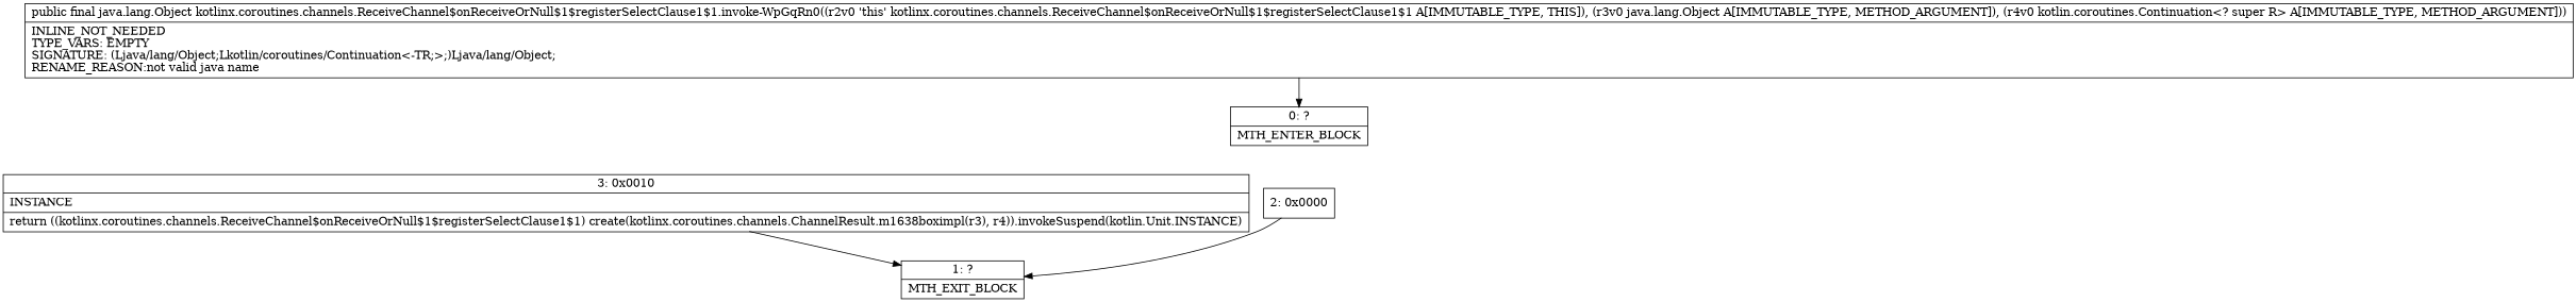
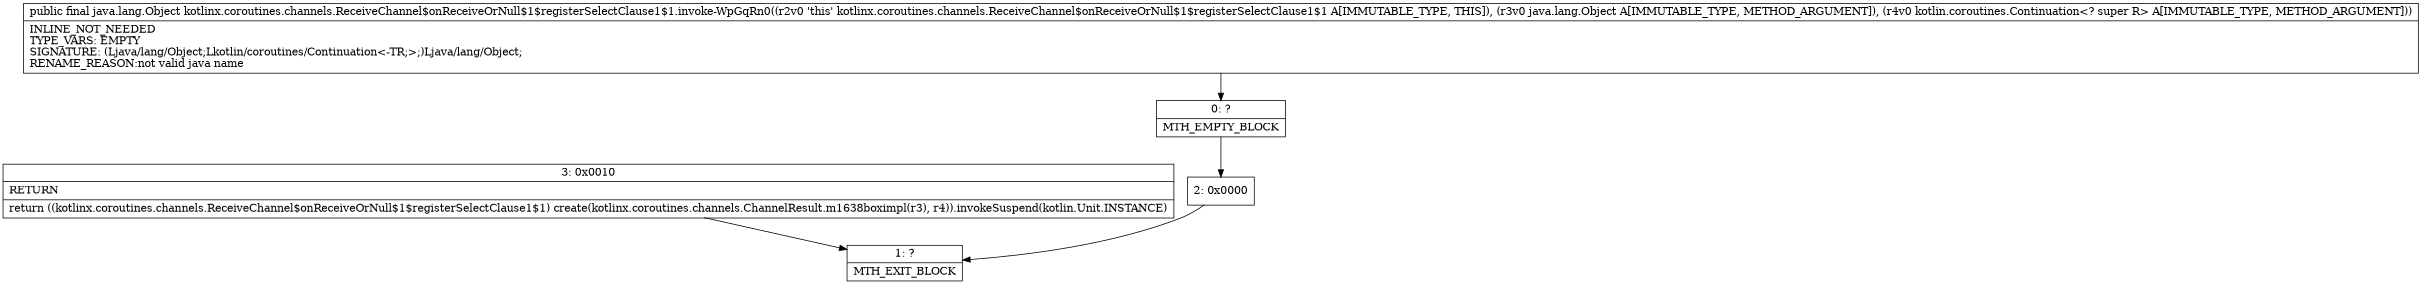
  digraph {
    node [shape=record]
-   n1 [label="{0\:\ ?|MTH_ENTER_BLOCK\l}"]
+   n1 [label="{0\:\ ?|MTH_EMPTY_BLOCK\l}"]
    n2 [label="{2\:\ 0x0000}"]
    n3 [label="{1\:\ ?|MTH_EXIT_BLOCK\l}"]
-   n4 [label="{3\:\ 0x0010|INSTANCE\l|return ((kotlinx.coroutines.channels.ReceiveChannel$onReceiveOrNull$1$registerSelectClause1$1) create(kotlinx.coroutines.channels.ChannelResult.m1638boximpl(r3), r4)).invokeSuspend(kotlin.Unit.INSTANCE)\l}"]
+   n4 [label="{3\:\ 0x0010|RETURN\l|return ((kotlinx.coroutines.channels.ReceiveChannel$onReceiveOrNull$1$registerSelectClause1$1) create(kotlinx.coroutines.channels.ChannelResult.m1638boximpl(r3), r4)).invokeSuspend(kotlin.Unit.INSTANCE)\l}"]
    n5 [label="{public final java.lang.Object kotlinx.coroutines.channels.ReceiveChannel$onReceiveOrNull$1$registerSelectClause1$1.invoke\-WpGqRn0((r2v0 'this' kotlinx.coroutines.channels.ReceiveChannel$onReceiveOrNull$1$registerSelectClause1$1 A[IMMUTABLE_TYPE, THIS]), (r3v0 java.lang.Object A[IMMUTABLE_TYPE, METHOD_ARGUMENT]), (r4v0 kotlin.coroutines.Continuation\<? super R\> A[IMMUTABLE_TYPE, METHOD_ARGUMENT]))  | INLINE_NOT_NEEDED\lTYPE_VARS: EMPTY\lSIGNATURE: (Ljava\/lang\/Object;Lkotlin\/coroutines\/Continuation\<\-TR;\>;)Ljava\/lang\/Object;\lRENAME_REASON:not valid java name\l}"]
+   n1 -> n2
    n2 -> n3
    n4 -> n3
    n5 -> n1
  }
